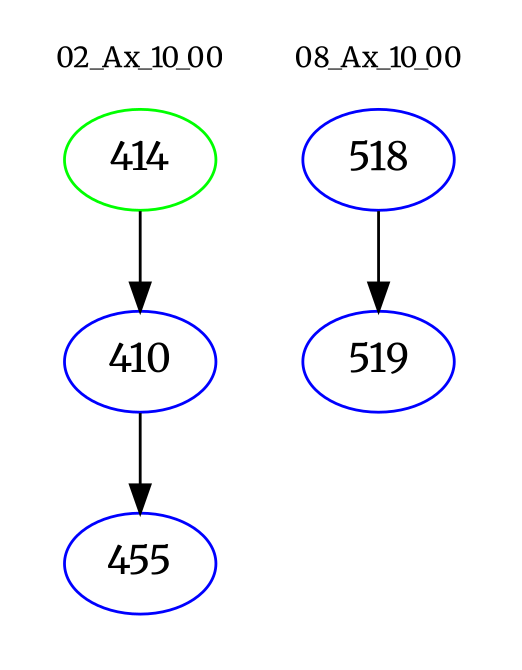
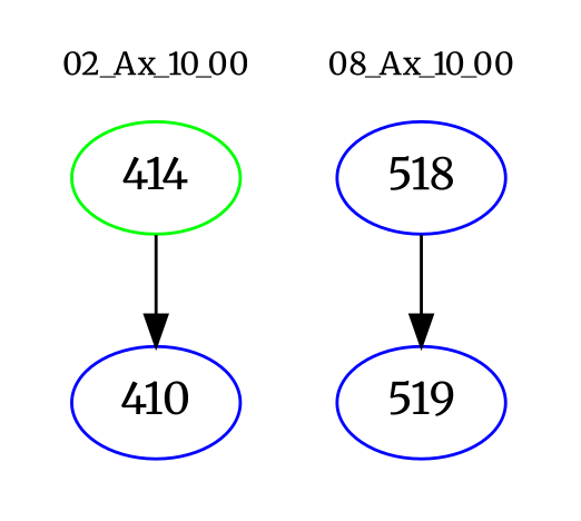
  digraph {
    fontname=Merriweather
    node [color=blue fontname=Merriweather]
    edge [color=black fontname=Merriweather]
    n1 [color=green label=414]
    n2 [label=410]
-   n3 [label=455]
    n4 [label=518]
    n5 [label=519]
    subgraph cluster_1 {
      color=white
      fontsize=10
      label="02_Ax_10_00"
      n1
      n2
-     n3
    }
    subgraph cluster_2 {
      color=white
      fontsize=10
      label="08_Ax_10_00"
      n4
      n5
    }
    n1 -> n2
-   n2 -> n3
    n4 -> n5
  }
